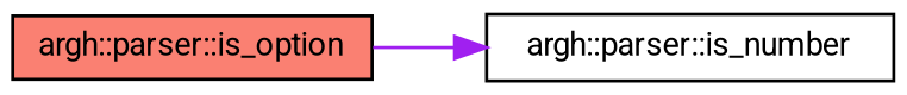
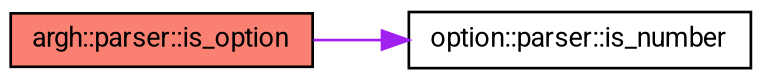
  digraph {
    rankdir=LR
    fontname=Roboto
    node [color=black fontname=Roboto fontsize=10 shape=record style=filled]
    n1 [fillcolor=salmon fontcolor=black height=0.2 label="argh::parser::is_option" width=0.4]
-   n2 [fillcolor=white height=0.2 label="argh::parser::is_number" width=0.4]
+   n2 [fillcolor=white height=0.2 label="option::parser::is_number" width=0.4]
    n1 -> n2 [color=purple fontname=Roboto fontsize=10 labelfontname=Helvetica labelfontsize=10 style=solid]
  }
